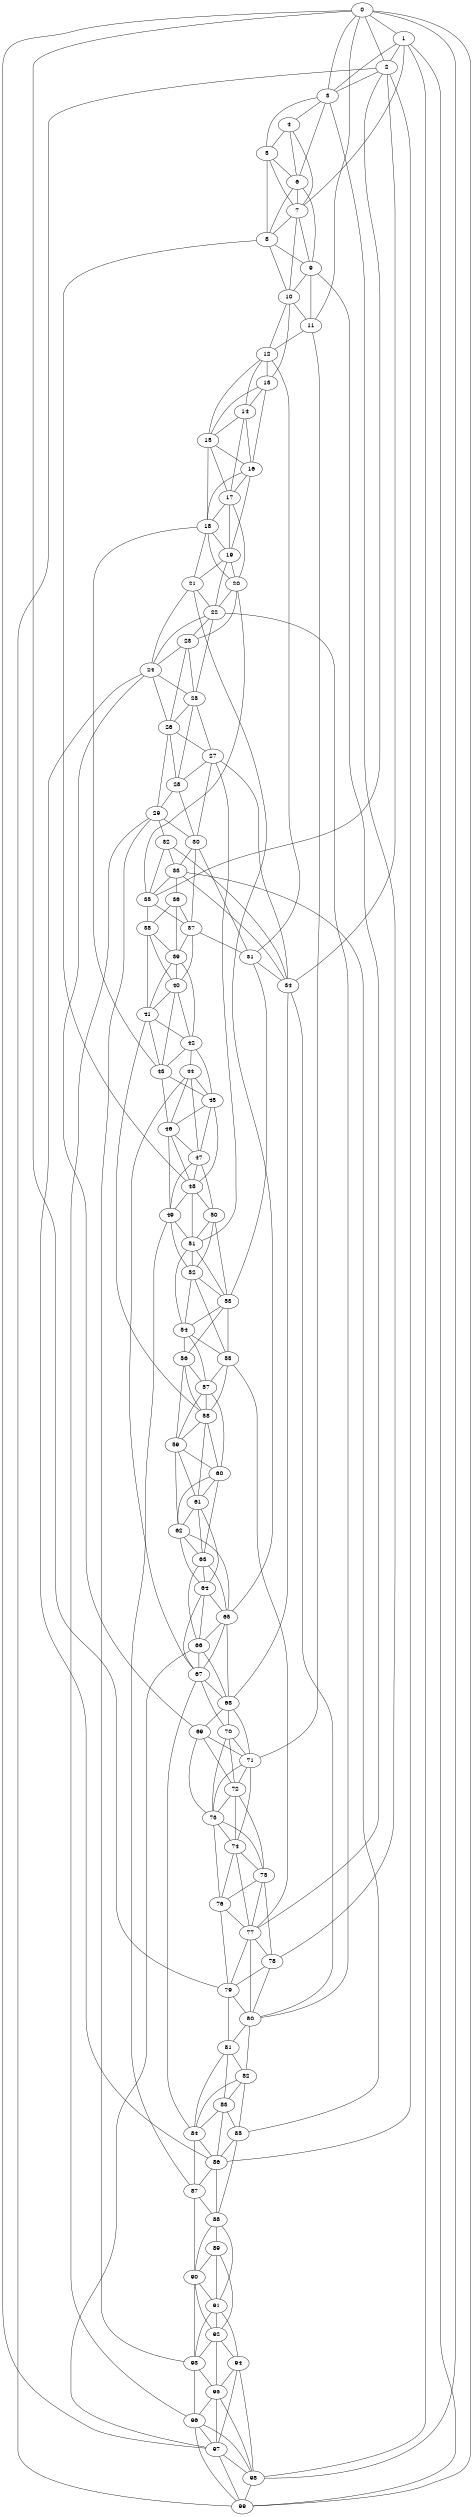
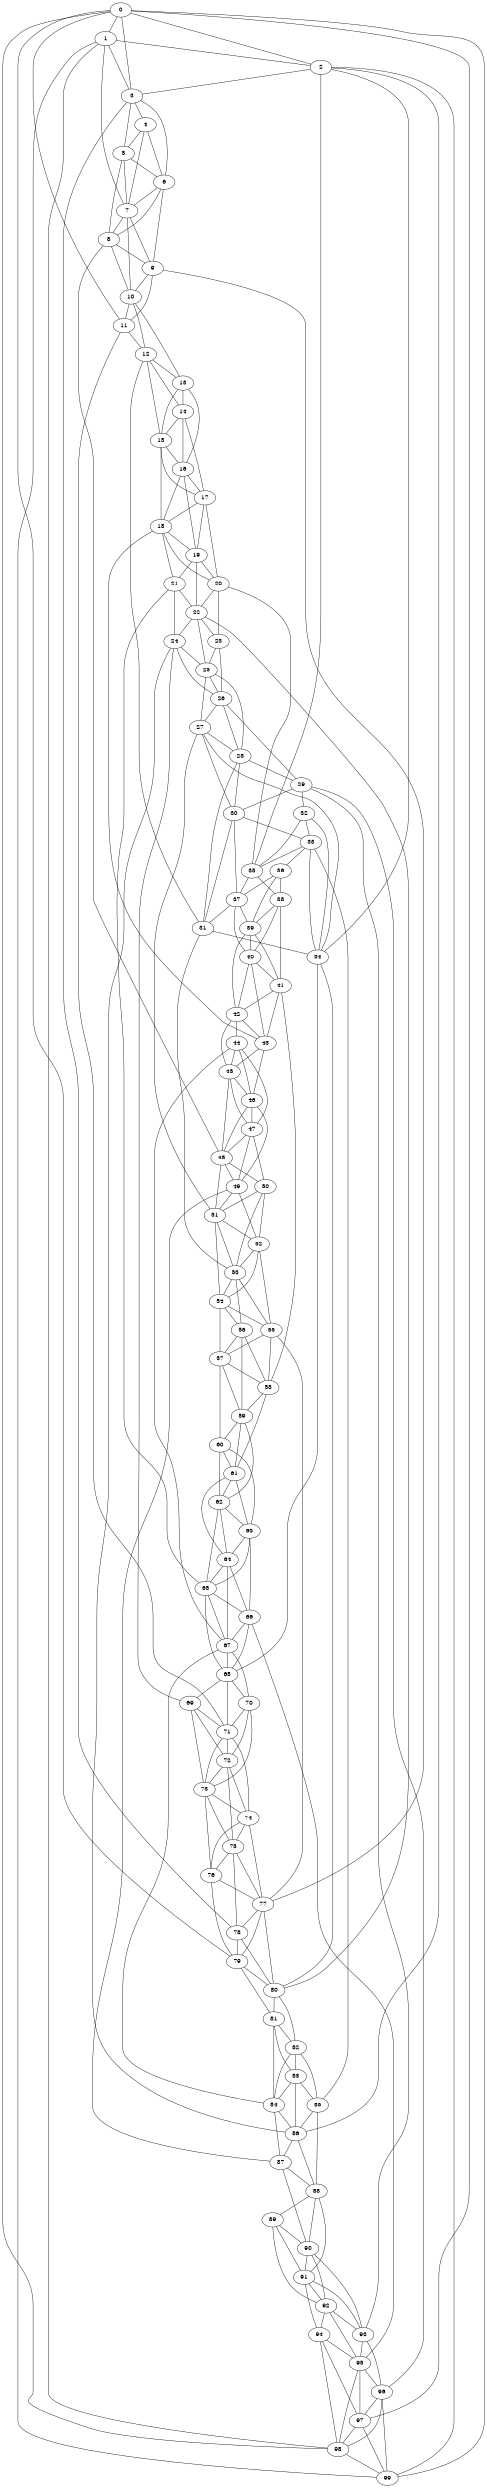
  strict graph {
    edge [is_available=True prob=1.0]
    0
    1
    2
    3
    11
    79
    97
    98
    99
    7
    34
    35
    86
    4
    5
    6
    78
    12
    71
    80
    81
    68
    37
    38
    87
    88
    8
    9
    10
    48
    77
    13
    51
    49
    50
    14
    15
    31
    16
    72
    73
    74
    17
    18
    53
    19
    20
    21
    43
    22
    23
    24
    65
    45
    46
    25
    26
    69
    67
    66
    27
    28
    82
    29
    30
    32
    93
    96
    33
    52
    54
    95
    36
    85
    39
    40
    55
    56
    70
    41
    42
    58
    44
    59
    60
    61
    47
    84
    90
    57
    62
    63
    64
    75
    76
    83
    89
    91
    92
    94
    0 -- 1 [prob=0.423443374655]
    0 -- 2 [prob=0.765195549005]
    0 -- 3 [prob=0.47056015289]
    0 -- 11
    0 -- 79 [prob=0.184387615266]
    0 -- 97 [prob=0.592781744248]
    0 -- 98
    0 -- 99 [prob=0.674456531151]
    1 -- 2 [prob=0.784821117379]
    1 -- 3
    1 -- 98
    1 -- 99
    1 -- 7 [prob=0.183378478054]
    2 -- 3
    2 -- 99 [prob=0.255548960427]
    2 -- 34
    2 -- 35 [prob=0.114587248607]
    2 -- 86 [prob=0.55216725611]
    3 -- 4 [prob=0.0918954527141]
    3 -- 5 [prob=0.326437060455]
    3 -- 6 [prob=0.166677858444]
    3 -- 78 [prob=0.330265899351]
    11 -- 12 [prob=0.123130299426]
    11 -- 71 [prob=0.633766662053]
    79 -- 80 [prob=0.422725468378]
    79 -- 81 [prob=0.0712976931054]
    97 -- 98 [prob=0.0816289986717]
    97 -- 99 [prob=0.123638915437]
    98 -- 99 [prob=0.970231791068]
    7 -- 8 [prob=0.262673664007]
    7 -- 9 [prob=0.741671252294]
    7 -- 10 [prob=0.596949752138]
    34 -- 80
    34 -- 68 [prob=0.558148245696]
    35 -- 37 [prob=0.945122016068]
    35 -- 38 [prob=0.615091946274]
    86 -- 87 [prob=0.576836801953]
    86 -- 88
    4 -- 7 [prob=0.716290302225]
    4 -- 5 [prob=0.0431091051593]
    4 -- 6 [prob=0.636942463051]
    5 -- 7 [prob=0.394690698453]
    5 -- 6 [prob=0.350304704835]
    5 -- 8 [prob=0.0366102445449]
    6 -- 7 [prob=0.60069557142]
    6 -- 8 [prob=0.329559925246]
    6 -- 9 [prob=0.0501018657199]
    78 -- 79 [prob=0.605680925572]
    78 -- 80
    12 -- 13 [prob=0.049610223279]
    12 -- 14
    12 -- 15 [prob=0.975276951862]
    12 -- 31
    71 -- 72 [prob=0.618796772466]
    71 -- 73
    71 -- 74
    80 -- 81 [prob=0.954831399297]
    80 -- 82 [prob=0.552367979617]
    81 -- 82 [prob=0.100705527691]
    81 -- 84 [prob=0.0967854945625]
    81 -- 83
    68 -- 71 [prob=0.500899932243]
    68 -- 69
    68 -- 70 [prob=0.165227221829]
    37 -- 31 [prob=0.16257663397]
    37 -- 39
    37 -- 40 [prob=0.495681577661]
    38 -- 39 [prob=0.00105170837543]
    38 -- 40 [prob=0.531978816445]
    38 -- 41 [prob=0.562387977918]
    87 -- 88 [prob=0.744341049701]
    87 -- 90 [prob=0.679470901491]
    88 -- 90
    88 -- 89 [prob=0.384992653523]
    88 -- 91 [prob=0.115115375102]
    8 -- 9 [prob=0.635198718781]
    8 -- 10 [prob=0.637209979543]
    8 -- 48 [prob=0.153308019533]
    9 -- 11
    9 -- 10 [prob=0.762375656559]
    9 -- 77 [prob=0.0968898015068]
    10 -- 11 [prob=0.0748023859184]
    10 -- 12 [prob=0.607320570124]
    10 -- 13
    48 -- 51 [prob=0.968969799737]
    48 -- 49 [prob=0.212199881653]
    48 -- 50 [prob=0.251344257391]
    77 -- 79 [prob=0.41916636038]
    77 -- 78 [prob=0.182650198117]
    77 -- 80 [prob=0.0922384787058]
    13 -- 14 [prob=0.749504169847]
    13 -- 15
    13 -- 16 [prob=0.0103365645822]
    51 -- 53
    51 -- 52 [prob=0.0725335394417]
    51 -- 54 [prob=0.0417361987332]
    49 -- 87 [prob=0.925651631662]
    49 -- 51 [prob=0.368710618846]
    49 -- 52 [prob=0.391058186204]
    50 -- 51
    50 -- 53
    50 -- 52 [prob=0.105332827897]
    14 -- 15
    14 -- 16 [prob=0.836233025899]
    14 -- 17 [prob=0.872626713966]
    15 -- 16 [prob=0.625424488156]
    15 -- 17 [prob=0.939212842282]
    15 -- 18
    31 -- 34 [prob=0.608025997571]
    31 -- 53 [prob=0.962165185156]
    16 -- 17 [prob=0.647398385024]
    16 -- 18 [prob=0.602514122009]
    16 -- 19 [prob=0.378959122818]
    72 -- 73 [prob=0.455134916901]
    72 -- 74 [prob=0.109445638143]
    72 -- 75 [prob=0.849229825507]
    73 -- 74 [prob=0.998337760902]
    73 -- 75 [prob=0.580640943256]
    73 -- 76 [prob=0.178109658289]
    74 -- 77
    74 -- 75 [prob=0.931682509881]
    74 -- 76 [prob=0.303918110459]
    17 -- 18
    17 -- 19
    17 -- 20 [prob=0.315679565957]
    18 -- 19
    18 -- 20
    18 -- 21 [prob=0.559468539053]
    18 -- 43
    53 -- 54 [prob=0.90940289645]
    53 -- 55 [prob=0.169630622004]
    53 -- 56 [prob=0.844464406113]
    19 -- 20 [prob=0.821407599219]
    19 -- 21
    19 -- 22 [prob=0.0845470592198]
    20 -- 35 [prob=0.0639495794046]
    20 -- 22 [prob=0.716574174126]
    20 -- 23 [prob=0.86740466048]
    21 -- 22
    21 -- 24
    21 -- 65 [prob=0.826441728079]
    43 -- 45
    43 -- 46 [prob=0.107387741885]
    22 -- 80 [prob=0.0574858293317]
    22 -- 23 [prob=0.783038081385]
    22 -- 24 [prob=0.13617181417]
    22 -- 25 [prob=0.389649531655]
-   23 -- 24 [prob=0.793179118786]
    23 -- 25 [prob=0.763217592763]
    23 -- 26 [prob=0.920006185626]
    24 -- 86
    24 -- 25 [prob=0.861995926229]
    24 -- 26 [prob=0.506434031314]
    24 -- 69 [prob=0.276996905873]
    65 -- 68 [prob=0.0914678555149]
    65 -- 67
    65 -- 66
    45 -- 48 [prob=0.182878773367]
    45 -- 46 [prob=0.979708289769]
    45 -- 47 [prob=0.32156279477]
    46 -- 48 [prob=0.0197281281479]
    46 -- 49 [prob=0.65694901264]
    46 -- 47 [prob=0.575167182557]
    25 -- 26
    25 -- 27 [prob=0.879539182447]
    25 -- 28 [prob=0.584327728967]
    26 -- 27
    26 -- 28 [prob=0.40935495948]
    26 -- 29 [prob=0.14863461122]
    69 -- 71 [prob=0.163112017646]
    69 -- 72 [prob=0.941083413617]
    69 -- 73
    67 -- 68 [prob=0.88829086778]
    67 -- 70 [prob=0.415593374577]
    67 -- 84 [prob=0.466164749087]
    66 -- 68
    66 -- 67
-   66 -- 97
+   66 -- 95
    27 -- 34 [prob=0.801608132907]
    27 -- 51 [prob=0.409917639629]
    27 -- 28 [prob=0.15152356999]
    27 -- 30 [prob=0.213809100019]
+   28 -- 31 [prob=0.500801047112]
    28 -- 29 [prob=0.982927682709]
    28 -- 30 [prob=0.0725444378589]
    82 -- 85 [prob=0.436198078438]
    82 -- 84 [prob=0.205682320672]
    82 -- 83 [prob=0.119461023057]
    29 -- 30 [prob=0.515252777639]
    29 -- 32
    29 -- 93
    29 -- 96 [prob=0.241437983593]
    30 -- 37
    30 -- 31 [prob=0.0592309415306]
    30 -- 33 [prob=0.191755172263]
    32 -- 34 [prob=0.428190305634]
    32 -- 35 [prob=0.809000051948]
    32 -- 33 [prob=0.761723875267]
    93 -- 96
    93 -- 95 [prob=0.662635045864]
    96 -- 97
    96 -- 98 [prob=0.227948885025]
    96 -- 99 [prob=0.0226929027184]
    33 -- 34 [prob=0.426055223457]
    33 -- 35 [prob=0.317531061829]
    33 -- 36 [prob=0.422301003937]
    33 -- 85
    52 -- 53
    52 -- 54 [prob=0.658716812085]
    52 -- 55
    54 -- 55 [prob=0.663632411079]
    54 -- 56 [prob=0.898556073293]
    54 -- 57
    95 -- 97
    95 -- 98 [prob=0.913937073427]
    95 -- 96 [prob=0.241526495505]
    36 -- 37
    36 -- 38
    36 -- 39 [prob=0.927843339731]
    85 -- 86 [prob=0.551999256596]
    85 -- 88 [prob=0.28930255347]
    39 -- 40
    39 -- 41 [prob=0.639391641385]
    39 -- 42
    40 -- 43 [prob=0.926025492456]
    40 -- 41 [prob=0.556024046699]
    40 -- 42 [prob=0.388046934985]
    55 -- 77 [prob=0.894998014051]
    55 -- 58 [prob=0.121401289208]
    55 -- 57 [prob=0.842159522654]
    56 -- 58 [prob=0.109571998152]
    56 -- 59
    56 -- 57
    70 -- 71 [prob=0.32289690603]
    70 -- 72 [prob=0.425075010612]
    70 -- 73 [prob=0.742635903907]
    41 -- 43 [prob=0.175760070285]
    41 -- 42 [prob=0.70969030057]
    41 -- 58 [prob=0.603990259622]
    42 -- 43 [prob=0.593001606446]
    42 -- 45
    42 -- 44 [prob=0.490975516568]
    58 -- 59 [prob=0.103187111863]
-   58 -- 60 [prob=0.0776510868121]
    58 -- 61 [prob=0.157463021255]
    44 -- 45
    44 -- 46
    44 -- 67 [prob=0.327709804468]
    44 -- 47 [prob=0.585347569809]
    59 -- 60 [prob=0.202797628114]
    59 -- 61 [prob=0.947429855788]
    59 -- 62 [prob=0.0950267210315]
    60 -- 61
    60 -- 62 [prob=0.97018112807]
    60 -- 63
    61 -- 62 [prob=0.249931083691]
    61 -- 63
    61 -- 64 [prob=0.303760226112]
    47 -- 48 [prob=0.396537408357]
    47 -- 49 [prob=0.92635976317]
    47 -- 50
    84 -- 86
    84 -- 87
    90 -- 93 [prob=0.282994001135]
    90 -- 91 [prob=0.729295215825]
    90 -- 92 [prob=0.502232345503]
    57 -- 58
    57 -- 59
    57 -- 60
    62 -- 65 [prob=0.644985869114]
    62 -- 63 [prob=0.00369973812197]
    62 -- 64 [prob=0.558130264381]
    63 -- 65 [prob=0.423669124058]
    63 -- 66 [prob=0.409434756207]
    63 -- 64
    64 -- 65
    64 -- 67
    64 -- 66 [prob=0.0738211311652]
    75 -- 78 [prob=0.752027407931]
    75 -- 77 [prob=0.237784756463]
    75 -- 76 [prob=0.277320809194]
    76 -- 79 [prob=0.617335748492]
    76 -- 77 [prob=0.799379559805]
    83 -- 86 [prob=0.871395128628]
    83 -- 85 [prob=0.52285600178]
    83 -- 84 [prob=0.945728906555]
    89 -- 90 [prob=0.123299274067]
    89 -- 91 [prob=0.0768322456278]
    89 -- 92 [prob=0.694126611878]
    91 -- 93 [prob=0.917915812001]
    91 -- 92
    91 -- 94 [prob=0.678861357735]
    92 -- 93
    92 -- 95 [prob=0.846929812499]
    92 -- 94 [prob=0.699074319791]
    94 -- 97 [prob=0.505972314]
    94 -- 98 [prob=0.218000125428]
    94 -- 95
  }
